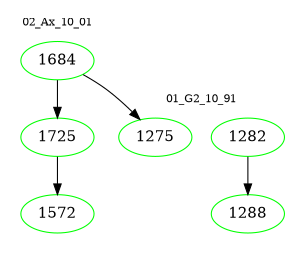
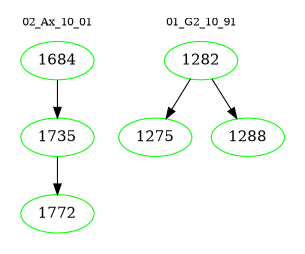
  digraph {
    node [color=green]
    edge [color=black]
-   n1 [label=1725]
+   n1 [label=1735]
    n2 [label=1684]
-   n3 [label=1572]
+   n3 [label=1772]
    n4 [label=1282]
    n5 [label=1275]
    n6 [label=1288]
    subgraph cluster_1 {
      color=white
      fontsize=10
      label="02_Ax_10_01"
      n1
      n2
      n3
    }
    subgraph cluster_2 {
      color=white
      fontsize=10
      label="01_G2_10_91"
      n4
      n5
      n6
    }
    n1 -> n3
    n2 -> n1
-   n2 -> n5
+   n4 -> n5
    n4 -> n6
  }
